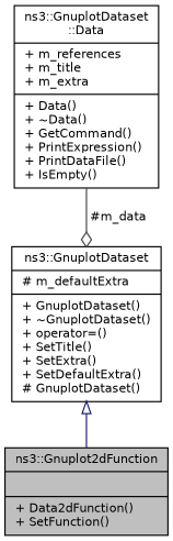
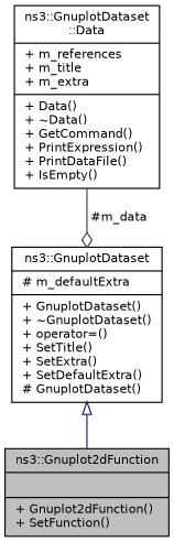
  digraph {
    node [color=black fillcolor=white fontname=Helvetica fontsize=10 shape=record style=filled]
    edge [fontname=Helvetica fontsize=10 labelfontname=Helvetica labelfontsize=10 style=solid]
-   n1 [fillcolor=grey75 fontcolor=black height=0.2 label="{ns3::Gnuplot2dFunction\n||+ Data2dFunction()\l+ SetFunction()\l}" width=0.4]
+   n1 [fillcolor=grey75 fontcolor=black height=0.2 label="{ns3::Gnuplot2dFunction\n||+ Gnuplot2dFunction()\l+ SetFunction()\l}" width=0.4]
    n2 [height=0.2 label="{ns3::GnuplotDataset\n|# m_defaultExtra\l|+ GnuplotDataset()\l+ ~GnuplotDataset()\l+ operator=()\l+ SetTitle()\l+ SetExtra()\l+ SetDefaultExtra()\l# GnuplotDataset()\l}" width=0.4]
    n3 [height=0.2 label="{ns3::GnuplotDataset\l::Data\n|+ m_references\l+ m_title\l+ m_extra\l|+ Data()\l+ ~Data()\l+ GetCommand()\l+ PrintExpression()\l+ PrintDataFile()\l+ IsEmpty()\l}" width=0.4]
    n2 -> n1 [arrowtail=onormal color=midnightblue dir=back]
    n3 -> n2 [arrowhead=odiamond color=grey25 label=" #m_data"]
  }
